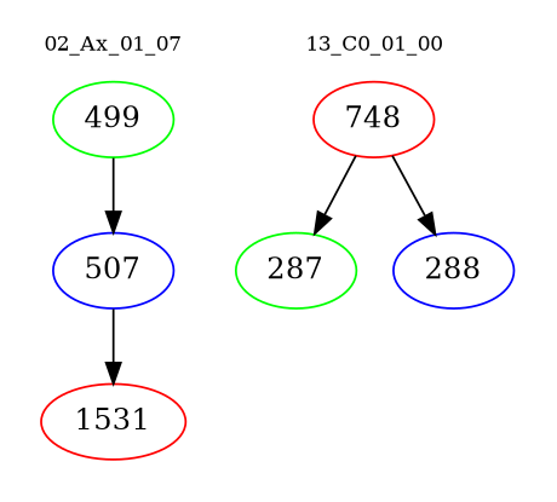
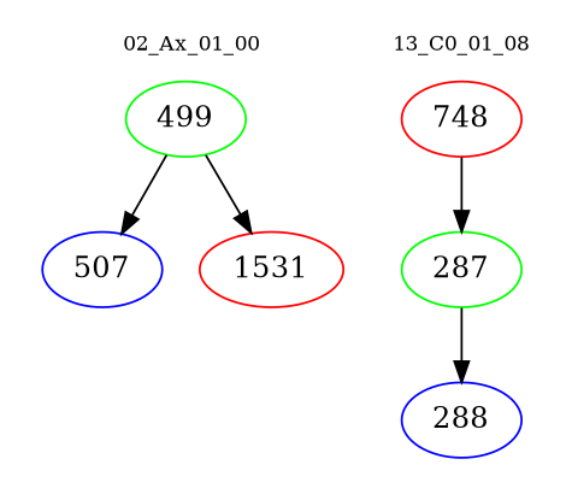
  digraph {
    node [color=green]
    edge [color=black]
    n1 [label=499]
    n2 [color=blue label=507]
    n3 [color=red label=1531]
    n4 [label=287]
    n5 [color=blue label=288]
    n6 [color=red label=748]
    subgraph cluster_1 {
      color=white
      fontsize=10
-     label="02_Ax_01_07"
+     label="02_Ax_01_00"
      n1
      n2
      n3
    }
    subgraph cluster_2 {
      color=white
      fontsize=10
-     label="13_C0_01_00"
+     label="13_C0_01_08"
      n4
      n5
      n6
    }
    n1 -> n2
-   n2 -> n3
-   n6 -> n5
+   n1 -> n3
+   n4 -> n5
    n6 -> n4
  }
